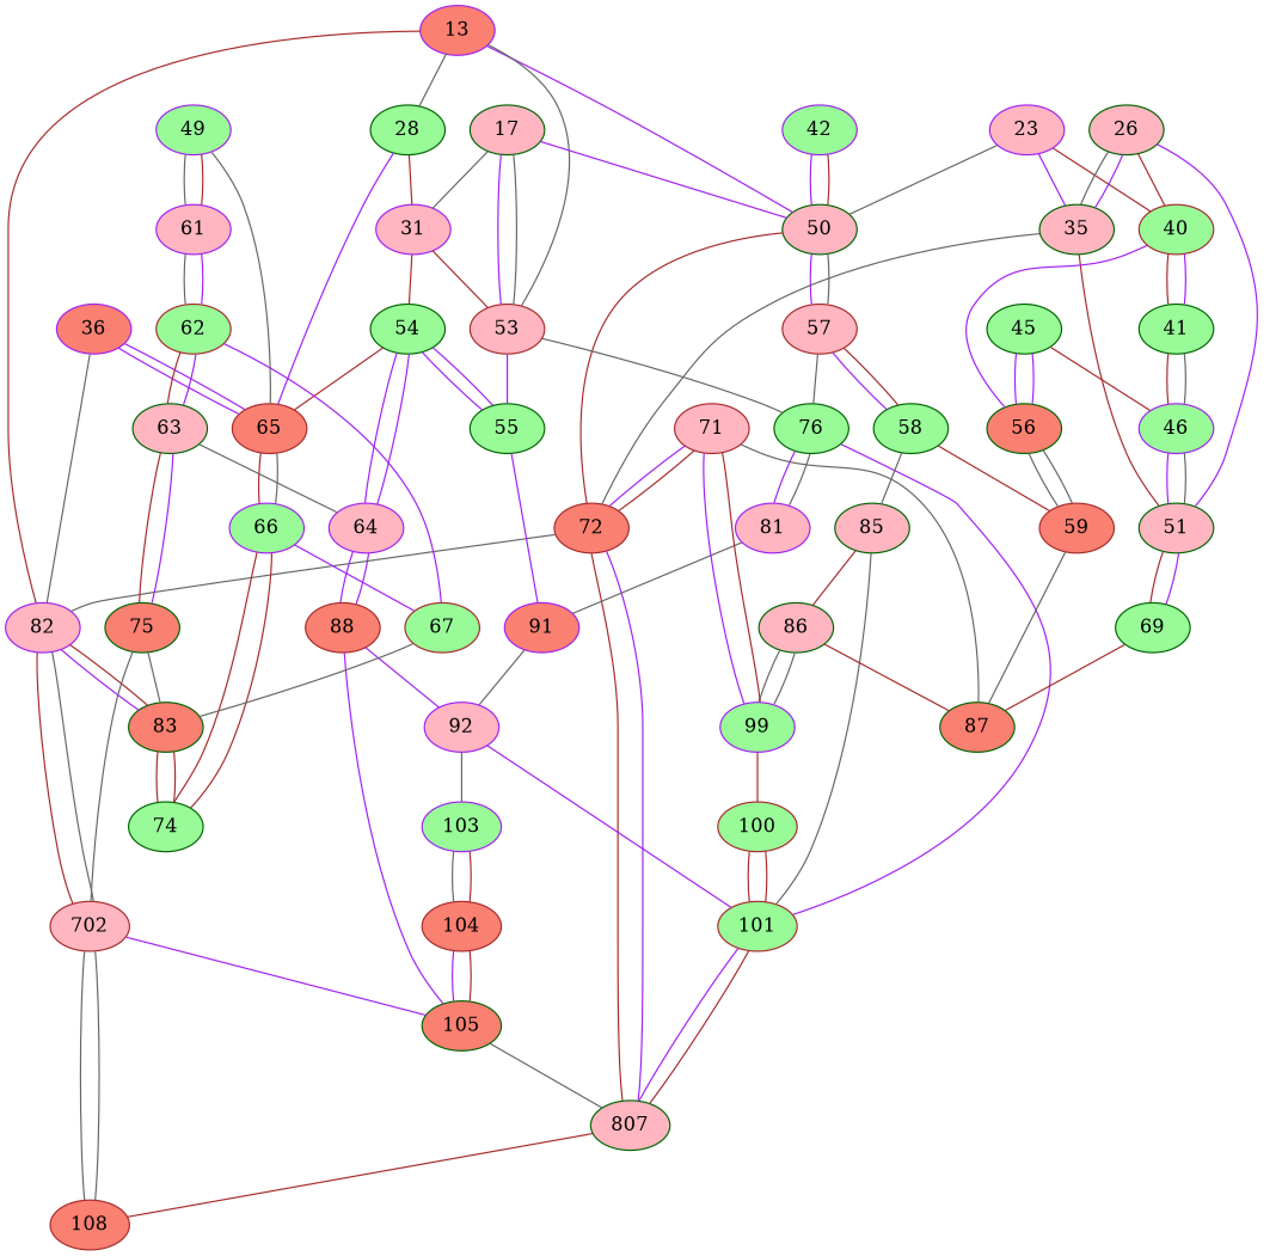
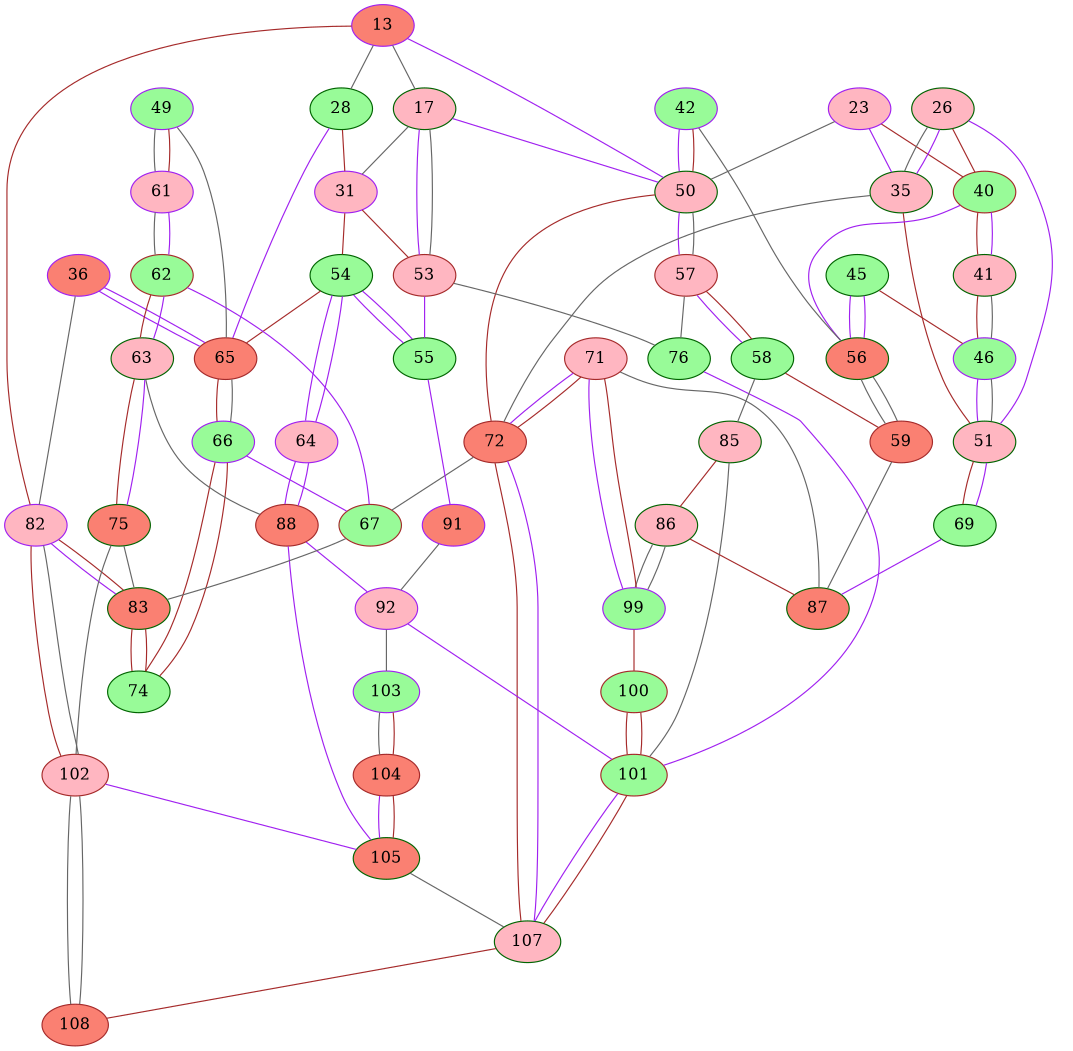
  graph {
    node [color=darkgreen fillcolor=lightpink style=filled]
    edge [color=purple]
    13 [color=purple fillcolor=salmon super="+12"]
    17 [super="+16+15"]
    28 [fillcolor=palegreen super="+20"]
    50 [super="+18+8+7+9+29"]
    82 [color=purple super="+14"]
    31 [color=purple super="+30+27+21"]
    53 [color=brown super="+52"]
    65 [color=brown fillcolor=salmon super="+47+37+33"]
    72 [color=brown fillcolor=salmon super="+2"]
    57 [color=brown]
    83 [fillcolor=salmon super="+74+73"]
-   102 [color=brown super="+94+95" label=702]
+   102 [color=brown super="+94+95"]
    54 [fillcolor=palegreen super="+34"]
    55 [fillcolor=palegreen]
    76 [fillcolor=palegreen super="+60"]
    23 [color=purple super="+22"]
    35 [super="+5"]
    40 [color=brown fillcolor=palegreen super="+24+38"]
    51 [super="+39"]
-   41 [fillcolor=palegreen]
+   41
    56 [fillcolor=salmon super="+43+44"]
    26
    66 [color=purple fillcolor=palegreen]
    64 [color=purple]
    69 [fillcolor=palegreen]
-   107 [super="+106" label=807]
+   107 [super="+106"]
    36 [color=purple fillcolor=salmon]
    46 [color=purple fillcolor=palegreen]
    59 [color=brown fillcolor=salmon]
    42 [color=purple fillcolor=palegreen]
    45 [fillcolor=palegreen]
    49 [color=purple fillcolor=palegreen super="+48"]
    61 [color=purple]
    62 [color=brown fillcolor=palegreen]
    58 [fillcolor=palegreen]
    87 [fillcolor=salmon super="+70+68"]
    91 [color=purple fillcolor=salmon super="+80"]
-   81 [color=purple]
    101 [color=brown fillcolor=palegreen super="+93+98"]
    88 [color=brown fillcolor=salmon]
    92 [color=purple super="+90+89"]
    85 [super="+79"]
    86
    63
    67 [color=brown fillcolor=palegreen]
    75 [fillcolor=salmon]
    105 [fillcolor=salmon super="+96+97"]
    n48 [fillcolor=palegreen label=74]
    71 [color=brown]
    99 [color=purple fillcolor=palegreen]
    100 [color=brown fillcolor=palegreen]
    108 [color=brown fillcolor=salmon]
    103 [color=purple fillcolor=palegreen]
    104 [color=brown fillcolor=salmon]
-   13 -- 53 [color=gray40]
+   13 -- 17 [color=gray40]
    13 -- 28 [color=gray40 weight=2]
    13 -- 50
    13 -- 82 [color=brown]
    17 -- 50
    17 -- 31 [color=gray40 weight=2]
    17 -- 53
    17 -- 53 [color=gray40]
    28 -- 31 [color=brown weight=2]
    28 -- 65
    50 -- 72 [color=brown]
    50 -- 57
    50 -- 57 [color=gray40]
    82 -- 83
    82 -- 83 [color=brown]
    82 -- 102 [color=brown]
    82 -- 102 [color=gray40]
    31 -- 53 [color=brown]
    31 -- 54 [color=brown]
    53 -- 55
    53 -- 76 [color=gray40]
    65 -- 66 [color=brown]
    65 -- 66 [color=gray40]
-   72 -- 82 [color=gray40 weight=2]
+   72 -- 67 [color=gray40 weight=2]
    72 -- 107 [color=brown]
    72 -- 107
    57 -- 76 [color=gray40]
    57 -- 58
    57 -- 58 [color=brown]
    83 -- n48 [color=brown weight=2]
    83 -- n48 [color=brown]
    102 -- 105
    102 -- 108 [color=gray40 weight=2]
    102 -- 108 [color=gray40]
    54 -- 65 [color=brown]
    54 -- 55
    54 -- 55
    54 -- 64
    54 -- 64
    55 -- 91
-   76 -- 81
-   76 -- 81 [color=gray40]
    76 -- 101
    23 -- 50 [color=gray40 weight=2]
    23 -- 35 [weight=2]
    23 -- 40 [color=brown]
    35 -- 72 [color=gray40]
    35 -- 51 [color=brown]
    40 -- 41 [color=brown weight=2]
    40 -- 41
    40 -- 56
    51 -- 69 [color=brown]
    51 -- 69
    41 -- 46 [color=brown]
    41 -- 46 [color=gray40]
    56 -- 59 [color=gray40]
    56 -- 59 [color=gray40]
    26 -- 35 [color=gray40 weight=2]
    26 -- 35
    26 -- 40 [color=brown]
    26 -- 51
    66 -- 67
    66 -- n48 [color=brown]
    66 -- n48 [color=brown]
    64 -- 88
    64 -- 88
-   69 -- 87 [color=brown weight=2]
+   69 -- 87 [weight=2]
    107 -- 108 [color=brown]
    36 -- 82 [color=gray40]
    36 -- 65 [weight=2]
    36 -- 65
    46 -- 51
    46 -- 51 [color=gray40]
    59 -- 87 [color=gray40]
    42 -- 50 [weight=2]
    42 -- 50 [color=brown]
+   42 -- 56 [color=gray40]
    45 -- 56 [weight=2]
    45 -- 56
    45 -- 46 [color=brown]
    49 -- 65 [color=gray40 weight=2]
    49 -- 61 [color=gray40 weight=2]
    49 -- 61 [color=brown]
    61 -- 62 [color=gray40]
    61 -- 62
    62 -- 63 [color=brown]
    62 -- 63
    62 -- 67
    58 -- 59 [color=brown]
    58 -- 85 [color=gray40]
    91 -- 92 [color=gray40]
-   81 -- 91 [color=gray40 weight=2]
    101 -- 107
    101 -- 107 [color=brown]
    88 -- 92
    88 -- 105
    92 -- 101
    92 -- 103 [color=gray40 weight=2]
    85 -- 101 [color=gray40 weight=2]
    85 -- 86 [color=brown]
    86 -- 87 [color=brown]
    86 -- 99 [color=gray40]
    86 -- 99 [color=gray40]
-   63 -- 64 [color=gray40]
+   63 -- 88 [color=gray40]
    63 -- 75 [color=brown]
    63 -- 75
    67 -- 83 [color=gray40]
    75 -- 83 [color=gray40]
    75 -- 102 [color=gray40]
    105 -- 107 [color=gray40]
    71 -- 72
    71 -- 72 [color=brown]
    71 -- 87 [color=gray40]
    71 -- 99
    71 -- 99 [color=brown]
    99 -- 100 [color=brown]
    100 -- 101 [color=brown weight=2]
    100 -- 101 [color=brown]
    103 -- 104 [color=gray40]
    103 -- 104 [color=brown]
    104 -- 105 [weight=2]
    104 -- 105 [color=brown]
  }
